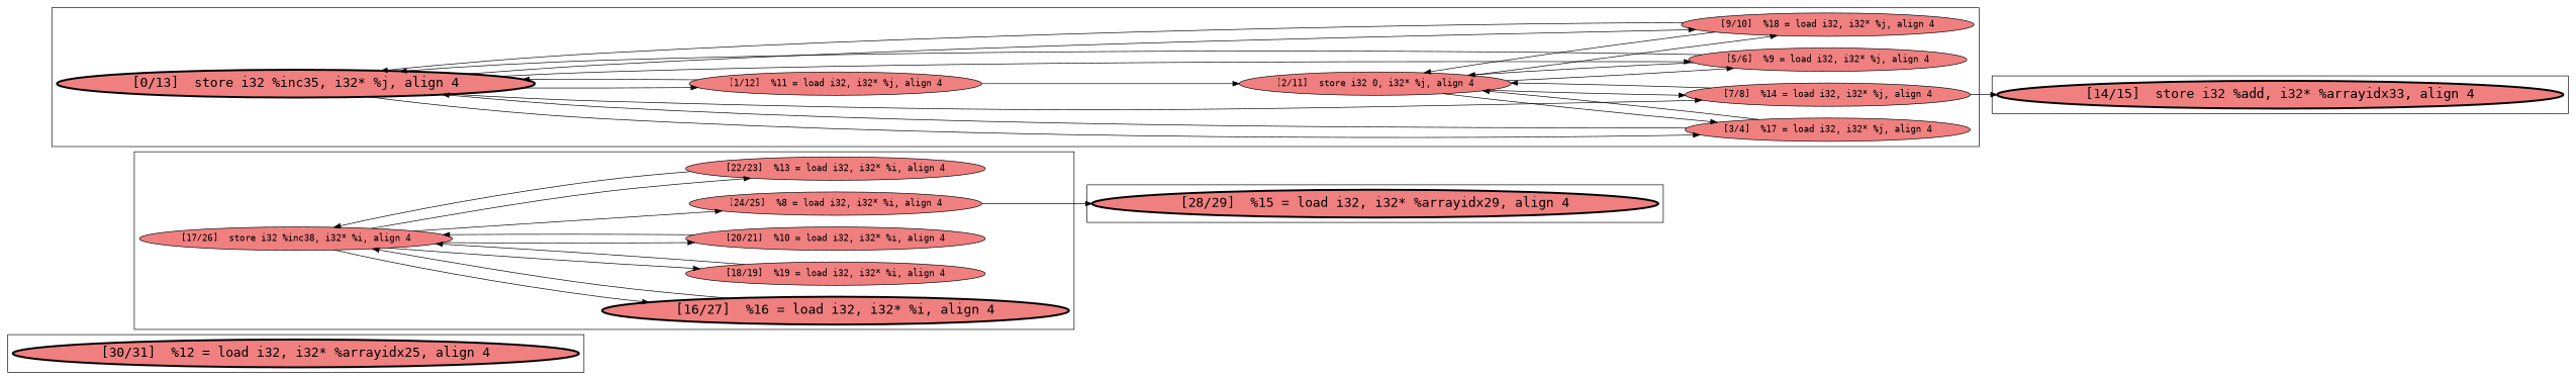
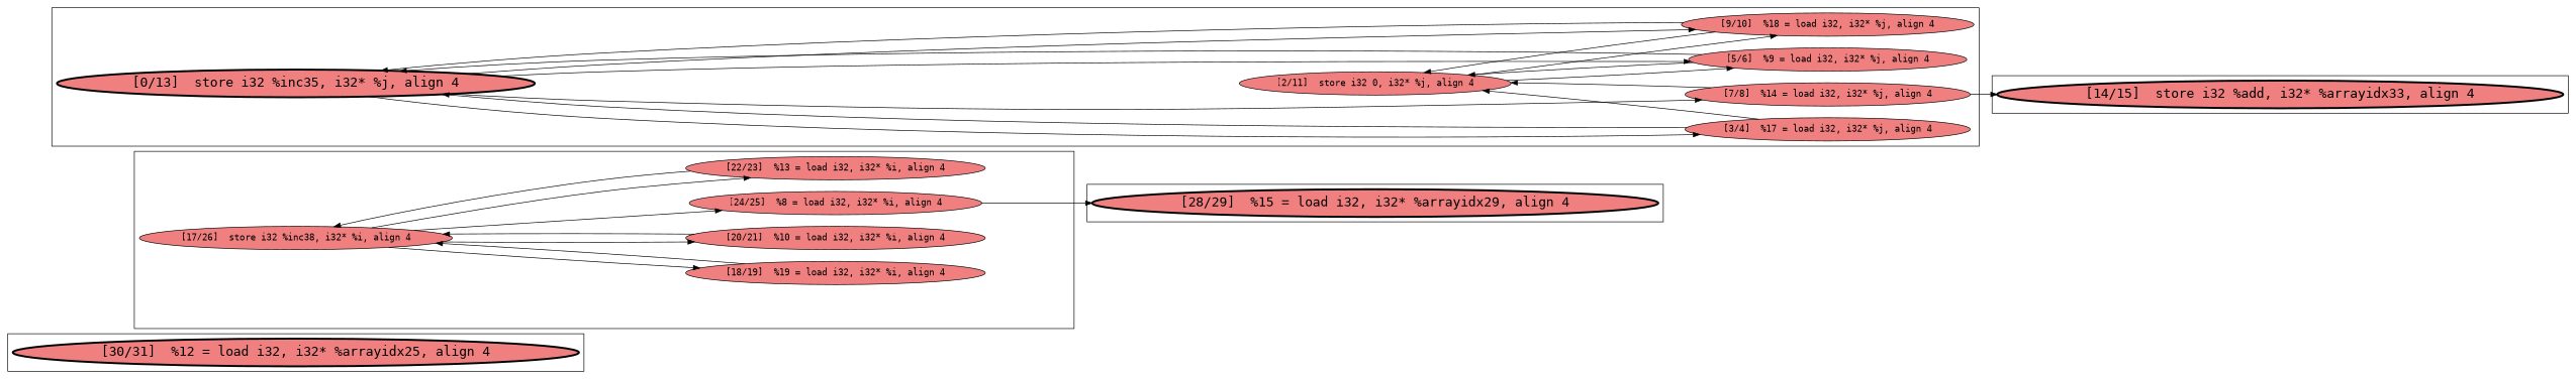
  digraph {
    fontname="DejaVu Sans Mono"
    rankdir=LR
    node [fillcolor=lightcoral fontname="DejaVu Sans Mono" shape=ellipse style=filled]
    edge [fontname="DejaVu Sans Mono"]
    n1 [fontsize=20 label="[30/31]  %12 = load i32, i32* %arrayidx25, align 4" penwidth=3.0]
    n2 [fontsize=20 label="[28/29]  %15 = load i32, i32* %arrayidx29, align 4" penwidth=3.0]
    n3 [label="[17/26]  store i32 %inc38, i32* %i, align 4"]
-   n4 [fontsize=20 label="[16/27]  %16 = load i32, i32* %i, align 4" penwidth=3.0]
    n5 [label="[18/19]  %19 = load i32, i32* %i, align 4"]
    n6 [label="[20/21]  %10 = load i32, i32* %i, align 4"]
    n7 [label="[24/25]  %8 = load i32, i32* %i, align 4"]
    n8 [label="[22/23]  %13 = load i32, i32* %i, align 4"]
    n9 [fontsize=20 label="[0/13]  store i32 %inc35, i32* %j, align 4" penwidth=3.0]
-   n10 [label="[1/12]  %11 = load i32, i32* %j, align 4"]
    n11 [label="[7/8]  %14 = load i32, i32* %j, align 4"]
    n12 [label="[3/4]  %17 = load i32, i32* %j, align 4"]
    n13 [label="[5/6]  %9 = load i32, i32* %j, align 4"]
    n14 [label="[9/10]  %18 = load i32, i32* %j, align 4"]
    n15 [label="[2/11]  store i32 0, i32* %j, align 4"]
    n16 [fontsize=20 label="[14/15]  store i32 %add, i32* %arrayidx33, align 4" penwidth=3.0]
    subgraph cluster_1 {
      n1
    }
    subgraph cluster_2 {
      n2
    }
    subgraph cluster_3 {
      n3
-     n4
      n5
      n6
      n7
      n8
    }
    subgraph cluster_4 {
      n9
-     n10
      n11
      n12
      n13
      n14
      n15
    }
    subgraph cluster_5 {
      n16
    }
-   n3 -> n4
    n3 -> n5
    n3 -> n6
    n3 -> n7
    n3 -> n8
-   n4 -> n3
    n5 -> n3
    n6 -> n3
    n7 -> n2
    n8 -> n3
-   n9 -> n10
    n9 -> n11
    n9 -> n12
    n9 -> n13
    n9 -> n14
-   n10 -> n9
-   n10 -> n15
    n11 -> n15
    n11 -> n16
    n12 -> n9
    n12 -> n15
    n13 -> n9
    n13 -> n15
    n14 -> n9
    n14 -> n15
-   n15 -> n11
-   n15 -> n12
    n15 -> n13
    n15 -> n14
  }
